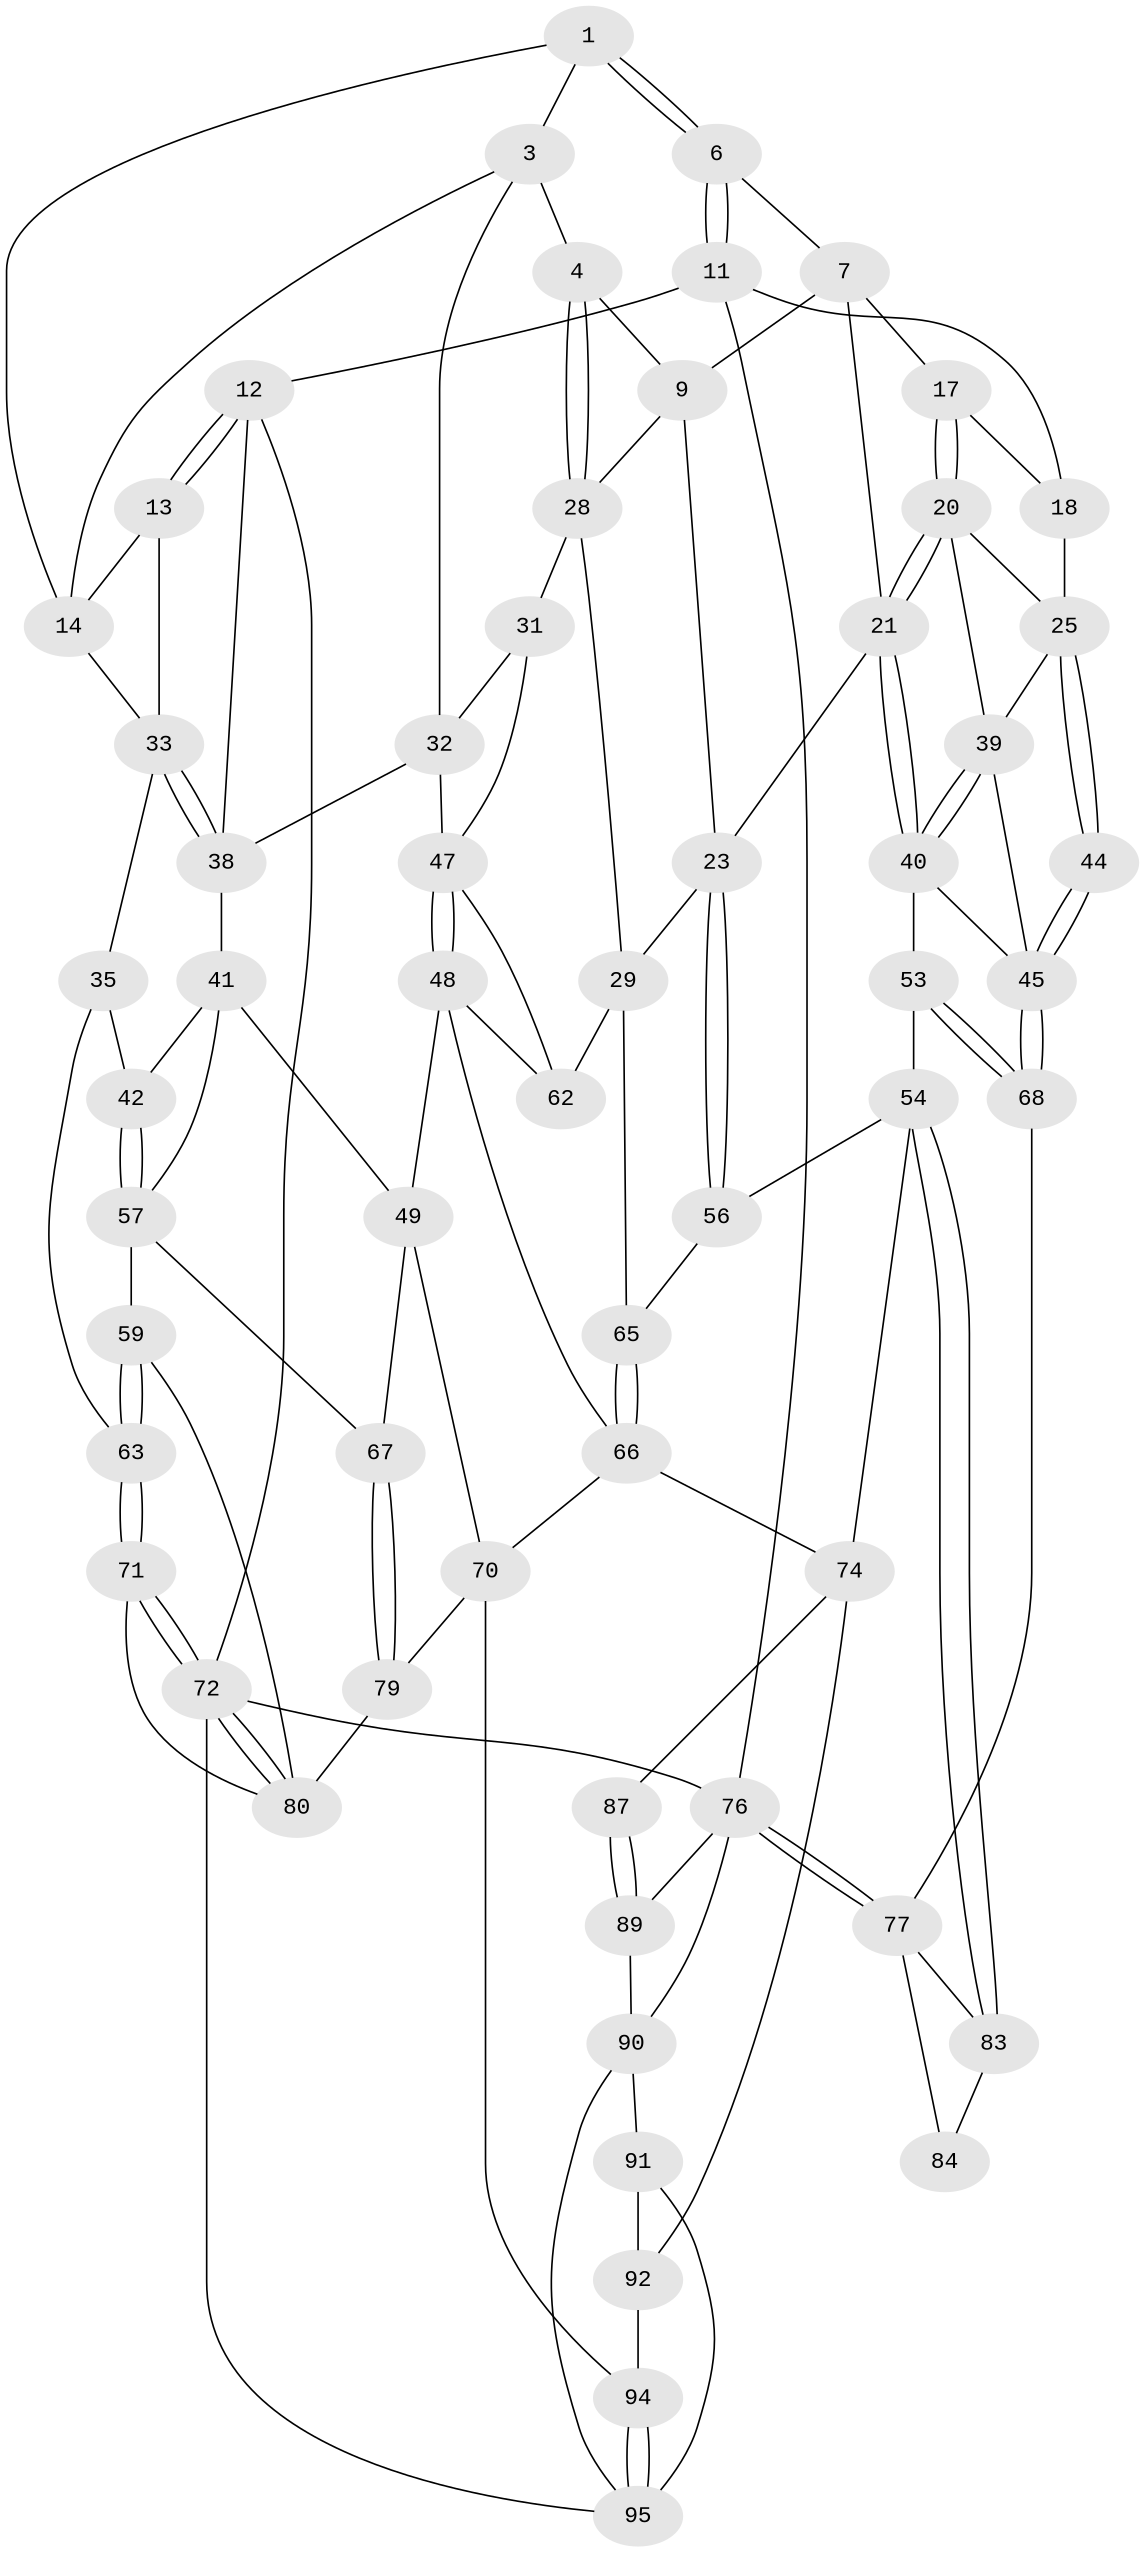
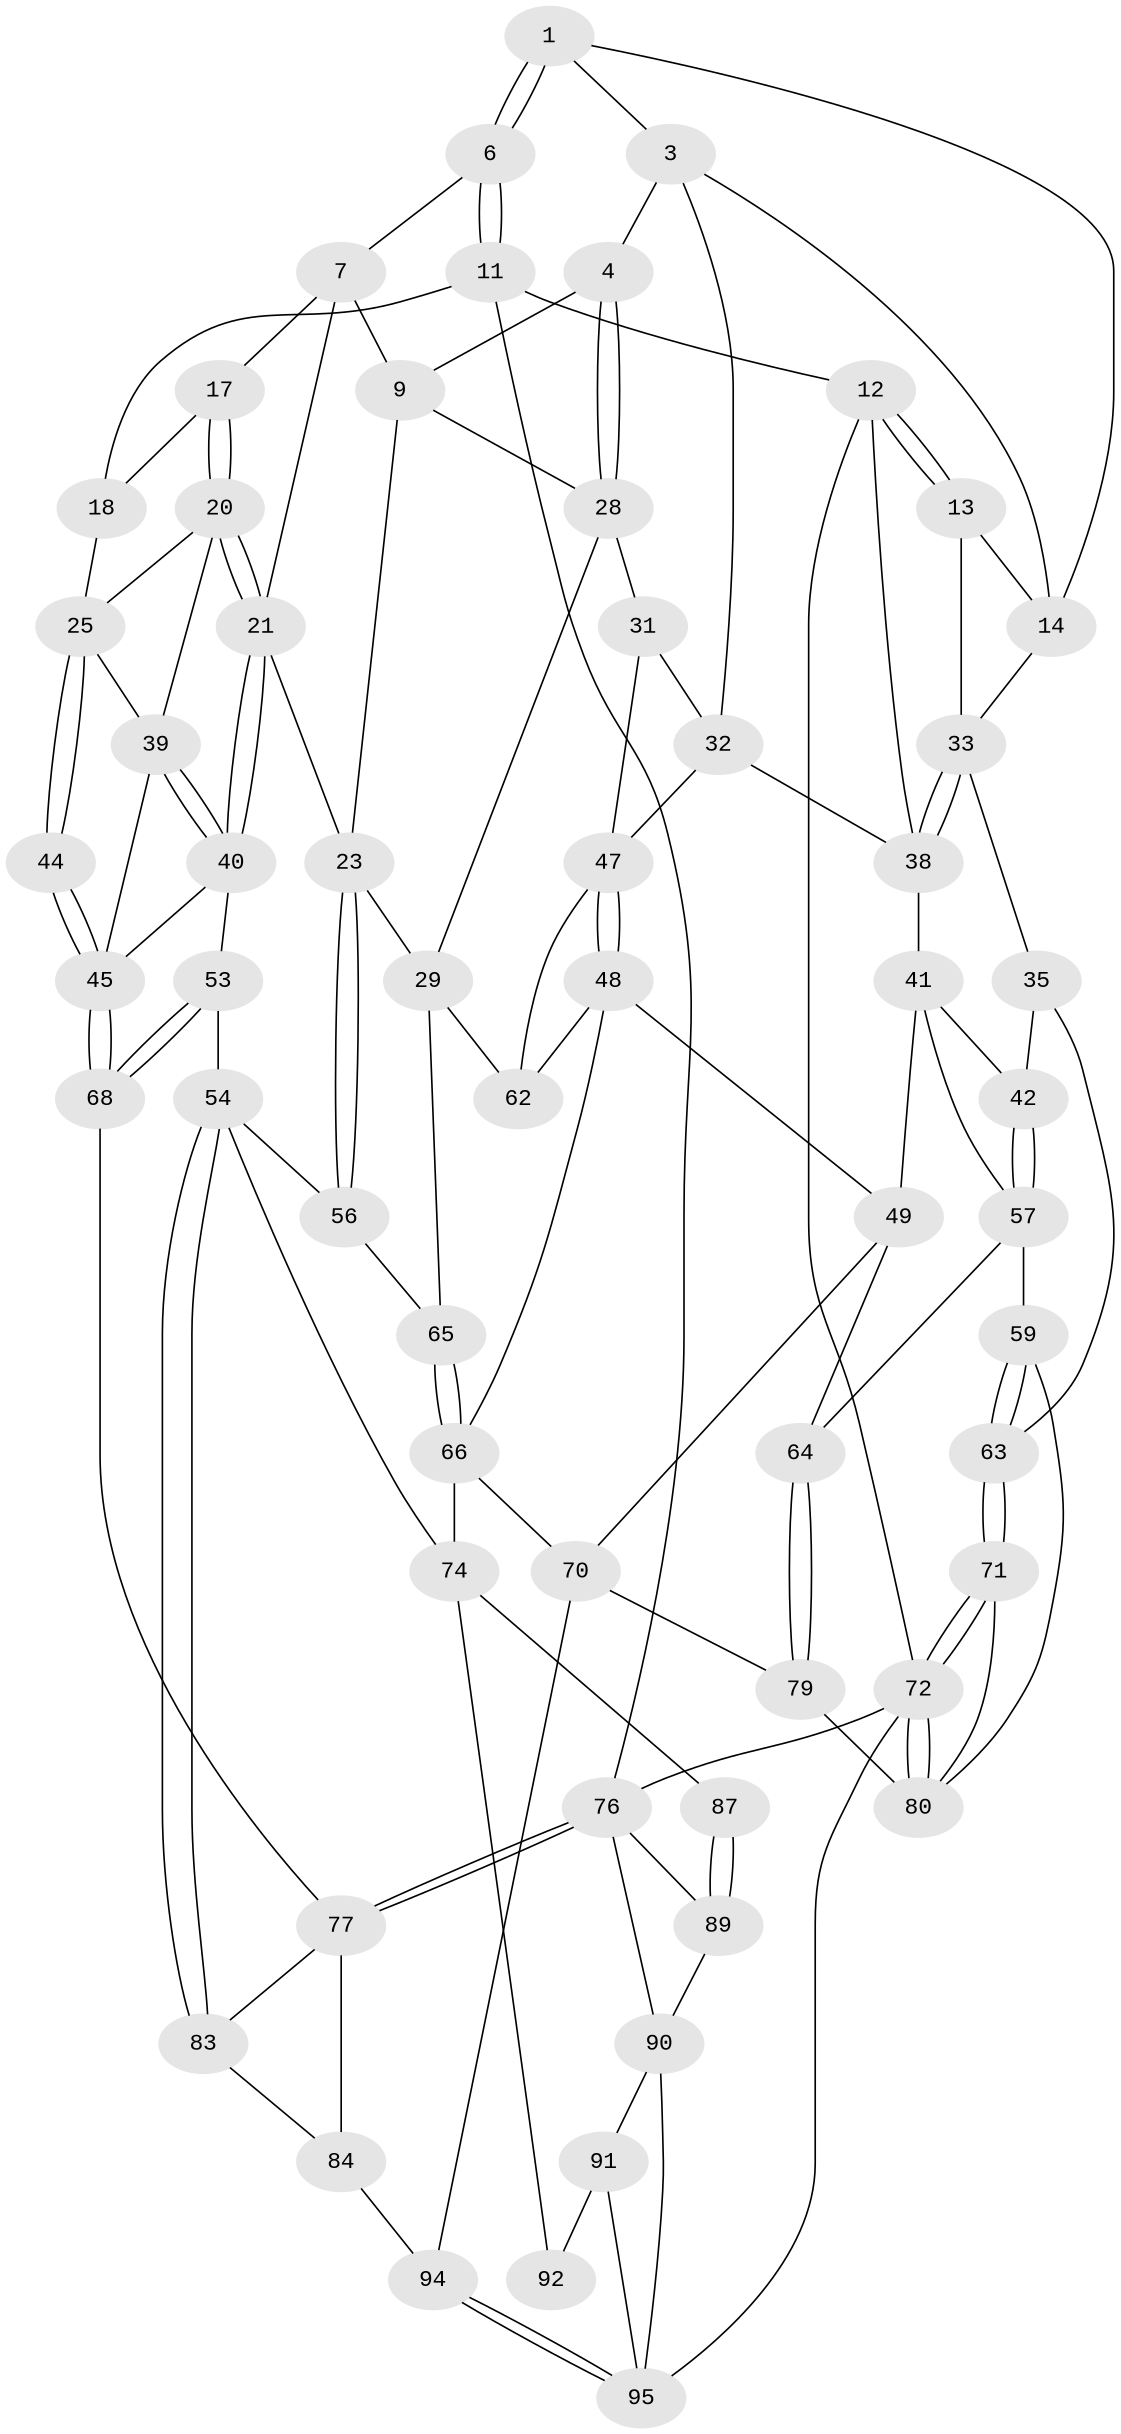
  graph {
    fontname="Liberation Mono"
    node [color=gray90 fontname="Liberation Mono" style=filled]
    edge [fontname="Liberation Mono"]
    1 [super="+2"]
    3 [super="+15"]
    6
    14 [super="+16"]
    4 [super="+5"]
    32 [super="+37"]
    7 [super="+8"]
    11 [super="+19"]
    33 [super="+34"]
    9 [super="+10"]
    28 [super="+30"]
    47 [super="+52"]
    38
    23 [super="+24"]
    29 [super="+61"]
    31
    17
    21 [super="+22"]
    12
    18
    76 [super="+97"]
    20 [super="+27"]
    40 [super="+51"]
    56
    13
    72 [super="+73"]
    25 [super="+26"]
    45 [super="+46"]
    44
    77 [super="+78"]
    89 [super="+96"]
    90 [super="+100"]
    35 [super="+36"]
    42
    n35 [label=63]
    80 [super="+81"]
    95 [super="+99"]
    39 [super="+43"]
    53
    62
    65
    66 [super="+69"]
    48 [super="+67"]
    41 [super="+50"]
    57 [super="+58"]
    71
    49 [super="+63"]
    68
    54 [super="+55"]
-   64 [label=67]
+   64
    70 [super="+82"]
    59
    74 [super="+75"]
    79
    94
    83
    87
    92 [super="+93"]
    84 [super="+88"]
    91 [super="+98"]
    1 -- 3
    1 -- 6
    1 -- 6
    1 -- 14
    3 -- 14
    3 -- 4
    3 -- 32
    6 -- 7
    6 -- 11
    6 -- 11
    14 -- 33
    4 -- 9
    4 -- 28
    4 -- 28
    32 -- 47
    32 -- 38
    7 -- 9
    7 -- 17
    7 -- 21
    11 -- 12
    11 -- 18
    11 -- 76
    33 -- 38
    33 -- 38
    33 -- 35
    9 -- 28
    9 -- 23
    28 -- 29
    28 -- 31
    47 -- 62
    47 -- 48
    47 -- 48
    38 -- 41
    23 -- 29
    23 -- 56
    23 -- 56
    29 -- 62
    29 -- 65
    31 -- 32
    31 -- 47
    17 -- 18
    17 -- 20
    17 -- 20
    21 -- 23
    21 -- 40
    21 -- 40
    12 -- 38
    12 -- 13
    12 -- 13
    12 -- 72
    18 -- 25
    76 -- 77
    76 -- 77
    76 -- 89
    76 -- 90
    20 -- 21
    20 -- 21
    20 -- 25
    20 -- 39
    40 -- 45
    40 -- 53
    56 -- 65
    13 -- 14
    13 -- 33
    72 -- 76
    72 -- 80
    72 -- 80
    72 -- 95
    25 -- 44
    25 -- 44
    25 -- 39
    45 -- 68
    45 -- 68
    44 -- 45
    44 -- 45
    77 -- 83
    77 -- 84
    89 -- 90
    90 -- 95
    90 -- 91
    35 -- 42
    35 -- n35
    42 -- 57
    42 -- 57
    n35 -- 71
    n35 -- 71
    39 -- 40
    39 -- 40
    39 -- 45
    53 -- 68
    53 -- 68
    53 -- 54
    65 -- 66
    65 -- 66
    66 -- 70
    66 -- 74
    48 -- 62
    48 -- 66
    48 -- 49
    41 -- 42
    41 -- 57
    41 -- 49
    57 -- 64
    57 -- 59
    71 -- 72
    71 -- 72
    71 -- 80
    49 -- 64
    49 -- 70
    68 -- 77
    54 -- 56
    54 -- 74
    54 -- 83
    54 -- 83
    64 -- 79
    64 -- 79
    70 -- 79
    70 -- 94
    59 -- n35
    59 -- n35
    59 -- 80
    74 -- 87
    74 -- 92
    79 -- 80
    94 -- 95
    94 -- 95
    83 -- 84
    87 -- 89
    87 -- 89
-   92 -- 94
+   84 -- 94
    91 -- 95
    91 -- 92 [weight=2]
  }
